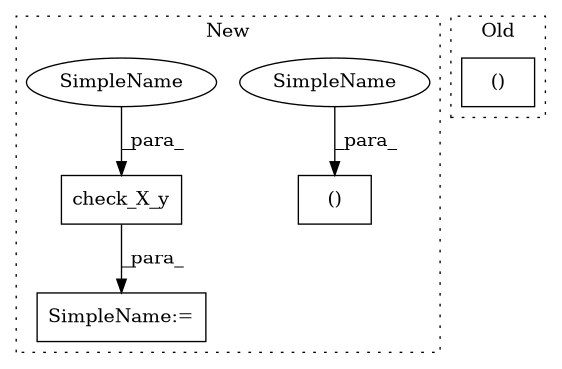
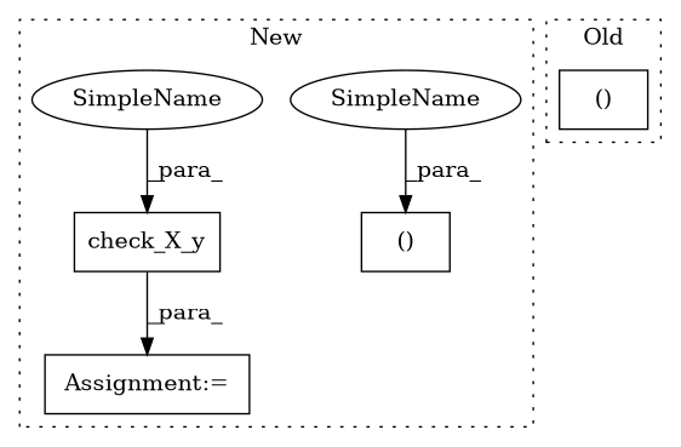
  digraph {
    node [a=106 l=1 shape=box]
    n1 [a=32 l="10,1" label=check_X_y s="3207,3231"]
-   n2 [a=7 l=2 label="SimpleName:=" s=3205]
+   n2 [a=7 l=2 label="Assignment:=" s=3205]
    n3 [l=15 label="()" s=3190]
    n4 [a=42 label=SimpleName s=3204 shape=ellipse]
    n5 [a=42 label=SimpleName s=3219 shape=ellipse]
    n6 [l=30 label="()" s=3247]
    subgraph cluster_1 {
      label=New
      style=dotted
      n1
      n2
      n3
      n4
      n5
    }
    subgraph cluster_2 {
      label=Old
      style=dotted
      n6
    }
    n1 -> n2 [label=_para_]
    n4 -> n3 [label=_para_]
    n5 -> n1 [label=_para_]
  }
